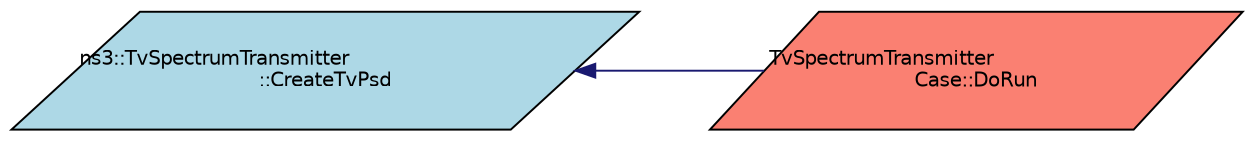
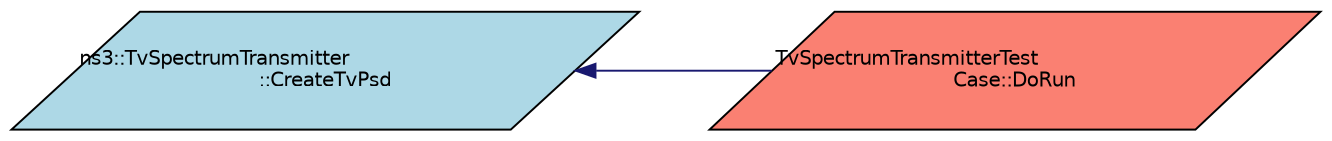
  digraph {
    rankdir=LR
    node [color=black fontname=Helvetica fontsize=10 shape=parallelogram style=filled]
    n1 [fillcolor=lightblue fontcolor=black height=0.2 label="ns3::TvSpectrumTransmitter\l::CreateTvPsd" width=0.4]
-   n2 [fillcolor=salmon height=0.2 label="TvSpectrumTransmitter\lCase::DoRun" width=0.4]
+   n2 [fillcolor=salmon height=0.2 label="TvSpectrumTransmitterTest\lCase::DoRun" width=0.4]
    n1 -> n2 [color=midnightblue dir=back fontname=Helvetica fontsize=10 labelfontname=Helvetica labelfontsize=10 style=solid]
  }
